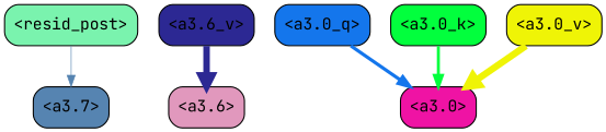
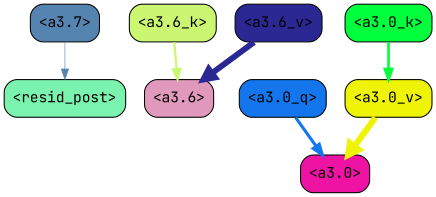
  strict digraph {
    fontname="JetBrains Mono"
    splines=true
    node [color=black fontname="JetBrains Mono" shape=box style="filled, rounded"]
    edge [fontname="JetBrains Mono"]
    "<a3.7>" [fillcolor="#5684b1"]
    "<resid_post>" [fillcolor="#7af3ae"]
    "<a3.6>" [fillcolor="#e198bd"]
    "<a3.0>" [fillcolor="#ef13a4"]
    "<a3.0_q>" [fillcolor="#1476ec"]
+   "<a3.6_k>" [fillcolor="#caf671"]
    "<a3.0_k>" [fillcolor="#02ff3d"]
    "<a3.6_v>" [fillcolor="#2c2893"]
    "<a3.0_v>" [fillcolor="#eff406"]
-   "<resid_post>" -> "<a3.7>" [color="#5684b1" penwidth=0.6]
+   "<a3.7>" -> "<resid_post>" [color="#5684b1" penwidth=0.6]
    "<a3.0_q>" -> "<a3.0>" [color="#1476ec" penwidth=2.95696559548378]
-   "<a3.0_k>" -> "<a3.0>" [color="#02ff3d" penwidth=2.5988530814647675]
+   "<a3.6_k>" -> "<a3.6>" [color="#caf671" penwidth=2.086437076330185]
+   "<a3.0_k>" -> "<a3.0_v>" [color="#02ff3d" penwidth=2.5988530814647675]
    "<a3.6_v>" -> "<a3.6>" [color="#2c2893" penwidth=5.669987380504608]
    "<a3.0_v>" -> "<a3.0>" [color="#eff406" penwidth=5.9515902400016785]
  }
